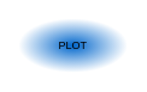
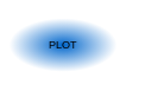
  <mxCell id="0" />
  <mxCell id="1" parent="0" />
- <mxCell id="2" value="PLOT" style="rounded=1;whiteSpace=wrap;html=1;arcSize=43;fillColor=#0066CC;strokeColor=none;gradientColor=#ffffff;gradientDirection=radial;" vertex="1" parent="1"><mxGeometry x="20" y="20" width="120" height="60" as="geometry" /></mxCell>
+ <mxCell id="2" value="PLOT" style="rounded=1;whiteSpace=wrap;html=1;arcSize=43;fillColor=#0066CC;strokeColor=none;gradientColor=#ffffff;gradientDirection=radial;" vertex="1" parent="1"><mxGeometry x="10" y="20" width="120" height="60" as="geometry" /></mxCell>
